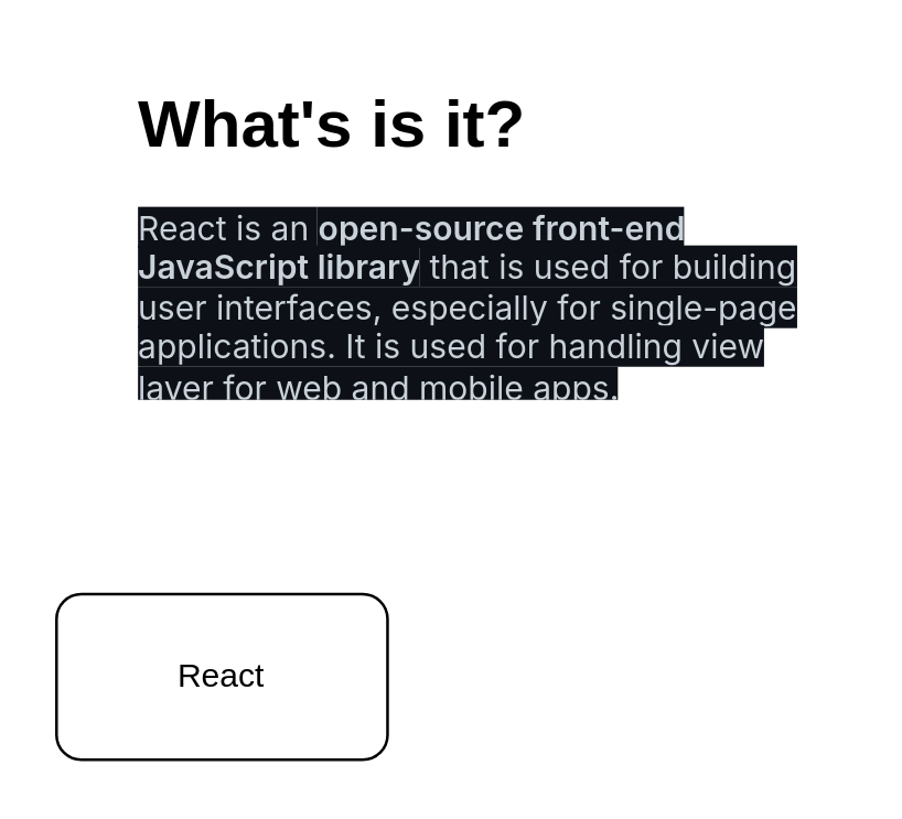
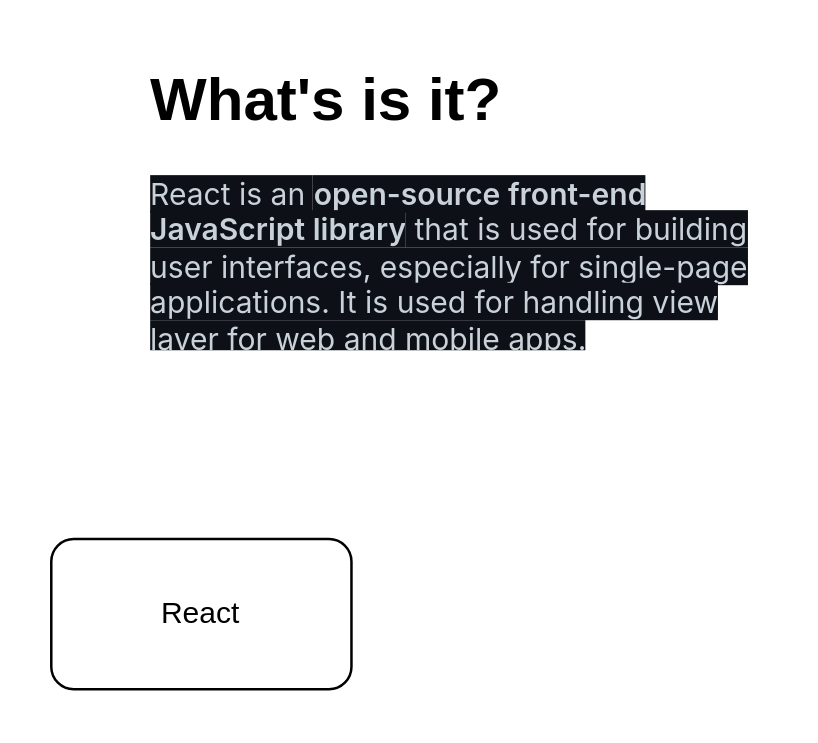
  <mxCell id="0" />
  <mxCell id="1" parent="0" />
  <mxCell id="2" value="React" style="rounded=1;whiteSpace=wrap;html=1;" vertex="1" parent="1"><mxGeometry x="20" y="215" width="120" height="60" as="geometry" /></mxCell>
- <mxCell id="3" value="&lt;h1&gt;What's is it?&lt;/h1&gt;&lt;p&gt;&lt;span style=&quot;color: rgb(201, 209, 217); font-family: -apple-system, system-ui, &amp;quot;Segoe UI&amp;quot;, &amp;quot;Noto Sans&amp;quot;, Helvetica, Arial, sans-serif, &amp;quot;Apple Color Emoji&amp;quot;, &amp;quot;Segoe UI Emoji&amp;quot;; background-color: rgb(13, 17, 23);&quot;&gt;React is an&amp;nbsp;&lt;/span&gt;&lt;span style=&quot;box-sizing: border-box; font-weight: var(--base-text-weight-semibold, 600); color: rgb(201, 209, 217); font-family: -apple-system, system-ui, &amp;quot;Segoe UI&amp;quot;, &amp;quot;Noto Sans&amp;quot;, Helvetica, Arial, sans-serif, &amp;quot;Apple Color Emoji&amp;quot;, &amp;quot;Segoe UI Emoji&amp;quot;; background-color: rgb(13, 17, 23);&quot;&gt;open-source front-end JavaScript library&lt;/span&gt;&lt;span style=&quot;color: rgb(201, 209, 217); font-family: -apple-system, system-ui, &amp;quot;Segoe UI&amp;quot;, &amp;quot;Noto Sans&amp;quot;, Helvetica, Arial, sans-serif, &amp;quot;Apple Color Emoji&amp;quot;, &amp;quot;Segoe UI Emoji&amp;quot;; background-color: rgb(13, 17, 23);&quot;&gt;&amp;nbsp;that is used for building user interfaces, especially for single-page applications. It is used for handling view layer for web and mobile apps.&lt;/span&gt;&lt;br&gt;&lt;/p&gt;" style="text;html=1;strokeColor=none;fillColor=none;spacing=5;spacingTop=-20;whiteSpace=wrap;overflow=hidden;rounded=0;" vertex="1" parent="1"><mxGeometry x="45" y="25" width="250" height="120" as="geometry" /></mxCell>
+ <mxCell id="3" value="&lt;h1&gt;What's is it?&lt;/h1&gt;&lt;p&gt;&lt;span style=&quot;color: rgb(201, 209, 217); font-family: -apple-system, system-ui, &amp;quot;Segoe UI&amp;quot;, &amp;quot;Noto Sans&amp;quot;, Helvetica, Arial, sans-serif, &amp;quot;Apple Color Emoji&amp;quot;, &amp;quot;Segoe UI Emoji&amp;quot;; background-color: rgb(13, 17, 23);&quot;&gt;React is an&amp;nbsp;&lt;/span&gt;&lt;span style=&quot;box-sizing: border-box; font-weight: var(--base-text-weight-semibold, 600); color: rgb(201, 209, 217); font-family: -apple-system, system-ui, &amp;quot;Segoe UI&amp;quot;, &amp;quot;Noto Sans&amp;quot;, Helvetica, Arial, sans-serif, &amp;quot;Apple Color Emoji&amp;quot;, &amp;quot;Segoe UI Emoji&amp;quot;; background-color: rgb(13, 17, 23);&quot;&gt;open-source front-end JavaScript library&lt;/span&gt;&lt;span style=&quot;color: rgb(201, 209, 217); font-family: -apple-system, system-ui, &amp;quot;Segoe UI&amp;quot;, &amp;quot;Noto Sans&amp;quot;, Helvetica, Arial, sans-serif, &amp;quot;Apple Color Emoji&amp;quot;, &amp;quot;Segoe UI Emoji&amp;quot;; background-color: rgb(13, 17, 23);&quot;&gt;&amp;nbsp;that is used for building user interfaces, especially for single-page applications. It is used for handling view layer for web and mobile apps.&lt;/span&gt;&lt;br&gt;&lt;/p&gt;" style="text;html=1;strokeColor=none;fillColor=none;spacing=5;spacingTop=-20;whiteSpace=wrap;overflow=hidden;rounded=0;" vertex="1" parent="1"><mxGeometry x="55" y="20" width="250" height="120" as="geometry" /></mxCell>
